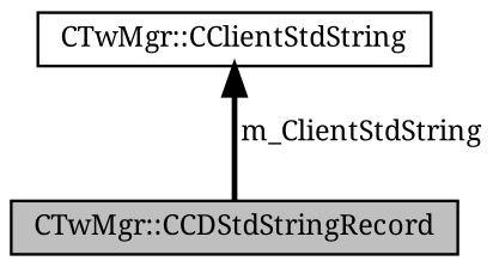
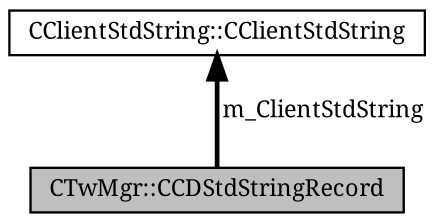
  digraph {
    fontname="Noto Serif"
    node [color=black fontname="Noto Serif" fontsize=10 shape=record style=filled]
    n1 [fillcolor=grey75 fontcolor=black height=0.2 label="CTwMgr::CCDStdStringRecord" width=0.4]
-   n2 [fillcolor=white height=0.2 label="CTwMgr::CClientStdString" width=0.4]
+   n2 [fillcolor=white height=0.2 label="CClientStdString::CClientStdString" width=0.4]
    n2 -> n1 [color=black dir=back fontname="Noto Serif" fontsize=10 label=" m_ClientStdString" labelfontname=Helvetica labelfontsize=10 style=bold]
  }
